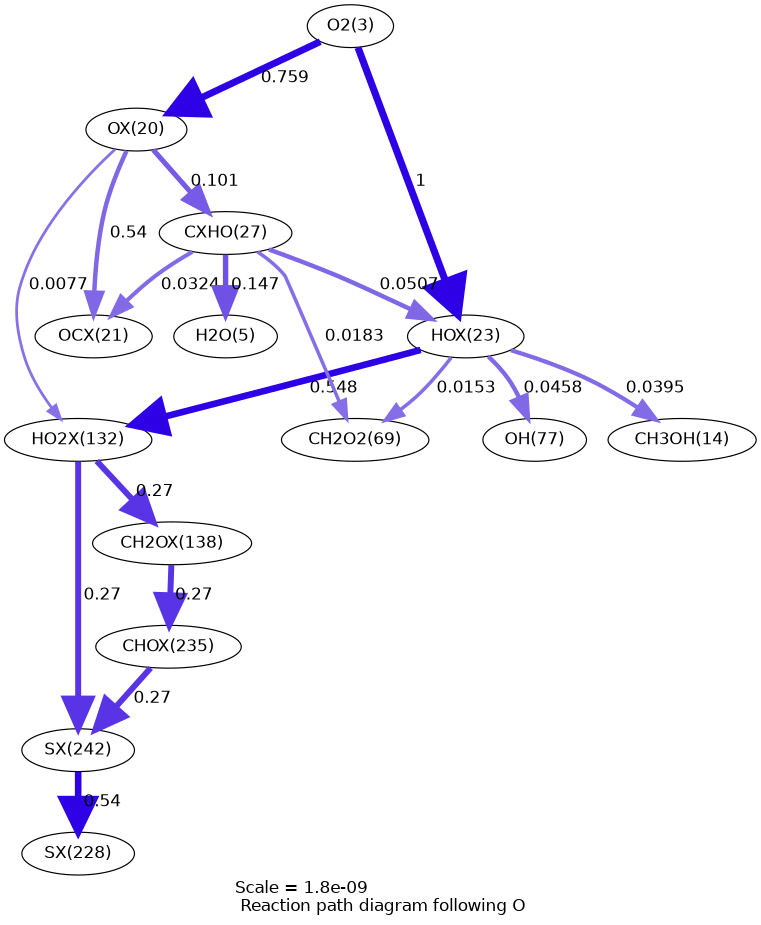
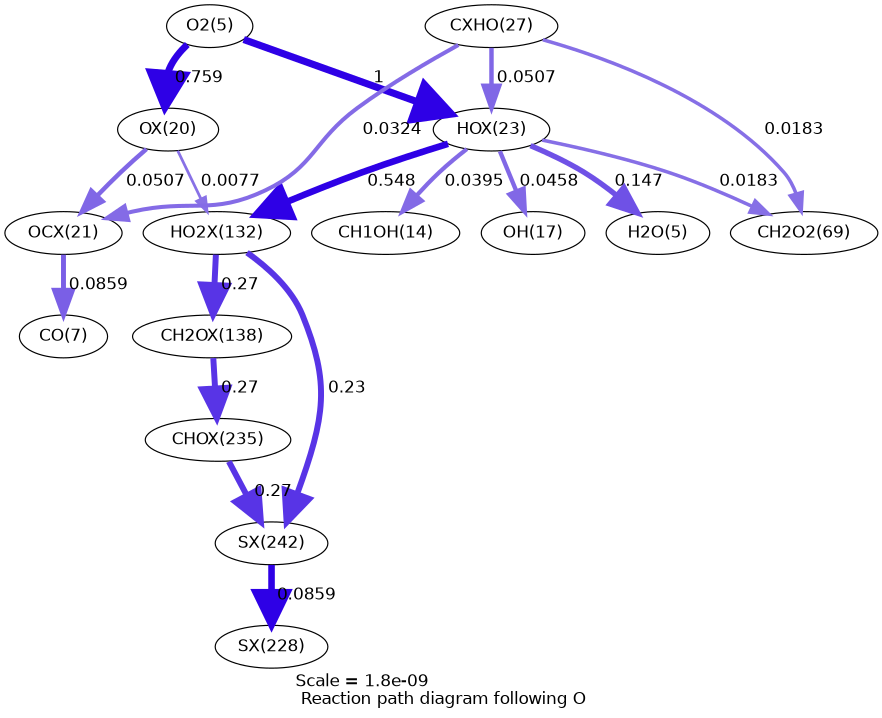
  digraph {
    fontname=Helvetica
    label="Scale = 1.8e-09\l Reaction path diagram following O"
    node [fontname=Helvetica]
    edge [arrowsize=2.51 color="0.7, 0.77, 0.9" fontname=Helvetica penwidth=5.01]
-   n1 [label="O2(3)"]
+   n1 [label="O2(5)"]
    n2 [label="OX(20)"]
    n3 [label="HOX(23)"]
    n4 [label="CXHO(27)"]
    n5 [label="OCX(21)"]
    n6 [label="HO2X(132)"]
-   n7 [label="CH3OH(14)"]
-   n8 [label="OH(77)"]
+   n7 [label="CH1OH(14)"]
+   n8 [label="OH(17)"]
    n9 [label="H2O(5)"]
    n10 [label="CH2O2(69)"]
+   n11 [label="CO(7)"]
    n12 [label="CH2OX(138)"]
    n13 [label="SX(242)"]
    n14 [label="CHOX(235)"]
    n15 [label="SX(228)"]
    n1 -> n2 [arrowsize=2.9 color="0.7, 1.26, 0.9" label=" 0.759" penwidth=5.79]
    n1 -> n3 [arrowsize=3 color="0.7, 1.5, 0.9" label=" 1" penwidth=6]
-   n2 -> n4 [arrowsize=2.14 color="0.7, 0.601, 0.9" label=" 0.101" penwidth=4.27]
-   n2 -> n5 [arrowsize=1.87 color="0.7, 0.551, 0.9" label=" 0.54" penwidth=3.75]
+   n2 -> n5 [arrowsize=1.87 color="0.7, 0.551, 0.9" label=" 0.0507" penwidth=3.75]
    n2 -> n6 [arrowsize=1.16 color="0.7, 0.508, 0.9" label=" 0.0077" penwidth=2.33]
    n3 -> n6 [arrowsize=2.77 color="0.7, 1.05, 0.9" label=" 0.548" penwidth=5.55]
    n3 -> n7 [arrowsize=1.78 color="0.7, 0.539, 0.9" label=" 0.0395" penwidth=3.56]
    n3 -> n8 [arrowsize=1.84 color="0.7, 0.546, 0.9" label=" 0.0458" penwidth=3.67]
-   n4 -> n9 [arrowsize=2.28 color="0.7, 0.647, 0.9" label=" 0.147" penwidth=4.55]
-   n3 -> n10 [arrowsize=1.49 color="0.7, 0.518, 0.9" label=" 0.0153" penwidth=2.98]
+   n3 -> n9 [arrowsize=2.28 color="0.7, 0.647, 0.9" label=" 0.147" penwidth=4.55]
+   n3 -> n10 [arrowsize=1.49 color="0.7, 0.518, 0.9" label=" 0.0183" penwidth=2.98]
    n4 -> n3 [arrowsize=1.87 color="0.7, 0.551, 0.9" label=" 0.0507" penwidth=3.75]
    n4 -> n5 [arrowsize=1.71 color="0.7, 0.532, 0.9" label=" 0.0324" penwidth=3.41]
    n4 -> n10 [arrowsize=1.49 color="0.7, 0.518, 0.9" label=" 0.0183" penwidth=2.98]
+   n5 -> n11 [arrowsize=2.07 color="0.7, 0.586, 0.9" label=" 0.0859" penwidth=4.15]
    n6 -> n12 [label=" 0.27"]
-   n6 -> n13 [label=" 0.27"]
+   n6 -> n13 [label=" 0.23"]
    n12 -> n14 [label=" 0.27"]
-   n13 -> n15 [arrowsize=2.77 color="0.7, 1.04, 0.9" label=" 0.54" penwidth=5.54]
+   n13 -> n15 [arrowsize=2.77 color="0.7, 1.04, 0.9" label=" 0.0859" penwidth=5.54]
    n14 -> n13 [label=" 0.27"]
  }
